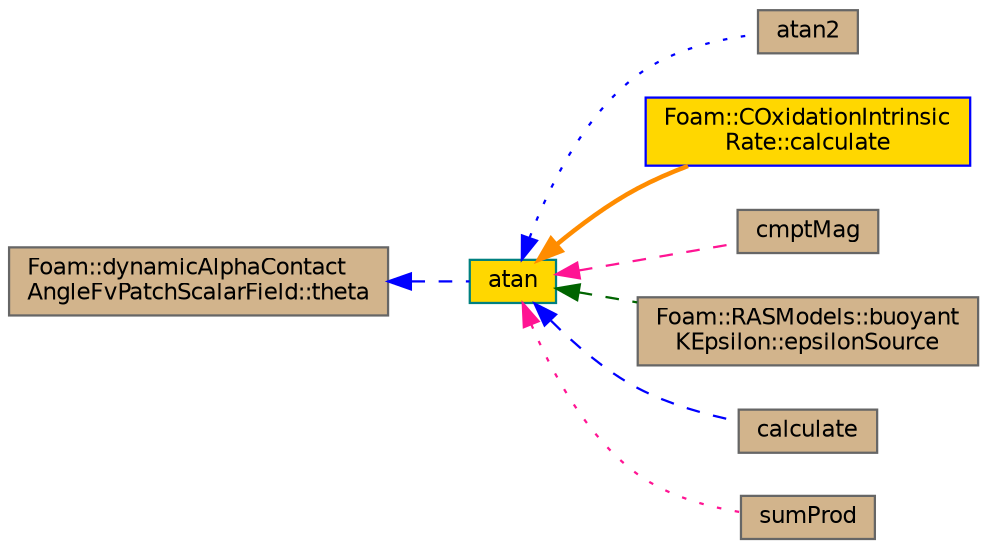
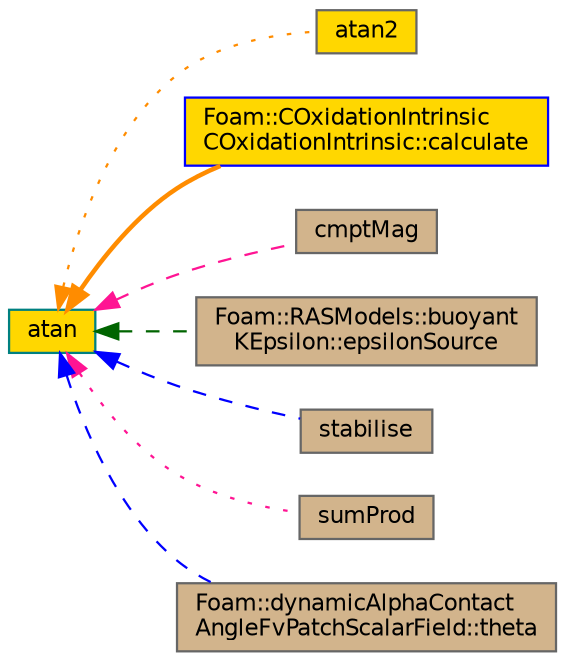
  digraph {
    rankdir=LR
    node [color=gray40 fillcolor=tan fontname=Helvetica fontsize=10 shape=record style=filled]
    edge [color=darkorange dir=back fontname=Helvetica fontsize=10 labelfontname=Helvetica labelfontsize=10 style=dashed]
    n1 [color=teal fillcolor=gold fontcolor=black height=0.2 label=atan width=0.4]
-   n2 [height=0.2 label=atan2 width=0.4]
-   n3 [color=blue fillcolor=gold height=0.2 label="Foam::COxidationIntrinsic\lRate::calculate" width=0.4]
+   n2 [fillcolor=gold height=0.2 label=atan2 width=0.4]
+   n3 [color=blue fillcolor=gold height=0.2 label="Foam::COxidationIntrinsic\lCOxidationIntrinsic::calculate" width=0.4]
    n4 [height=0.2 label=cmptMag width=0.4]
    n5 [height=0.2 label="Foam::RASModels::buoyant\lKEpsilon::epsilonSource" width=0.4]
-   n6 [height=0.2 label=calculate width=0.4]
+   n6 [height=0.2 label=stabilise width=0.4]
    n7 [height=0.2 label=sumProd width=0.4]
    n8 [height=0.2 label="Foam::dynamicAlphaContact\lAngleFvPatchScalarField::theta" width=0.4]
-   n1 -> n2 [color=blue style=dotted]
+   n1 -> n2 [style=dotted]
    n1 -> n3 [style=bold]
    n1 -> n4 [color=deeppink]
    n1 -> n5 [color=darkgreen]
    n1 -> n6 [color=blue]
    n1 -> n7 [color=deeppink style=dotted]
-   n8 -> n1 [color=blue]
+   n1 -> n8 [color=blue]
  }
